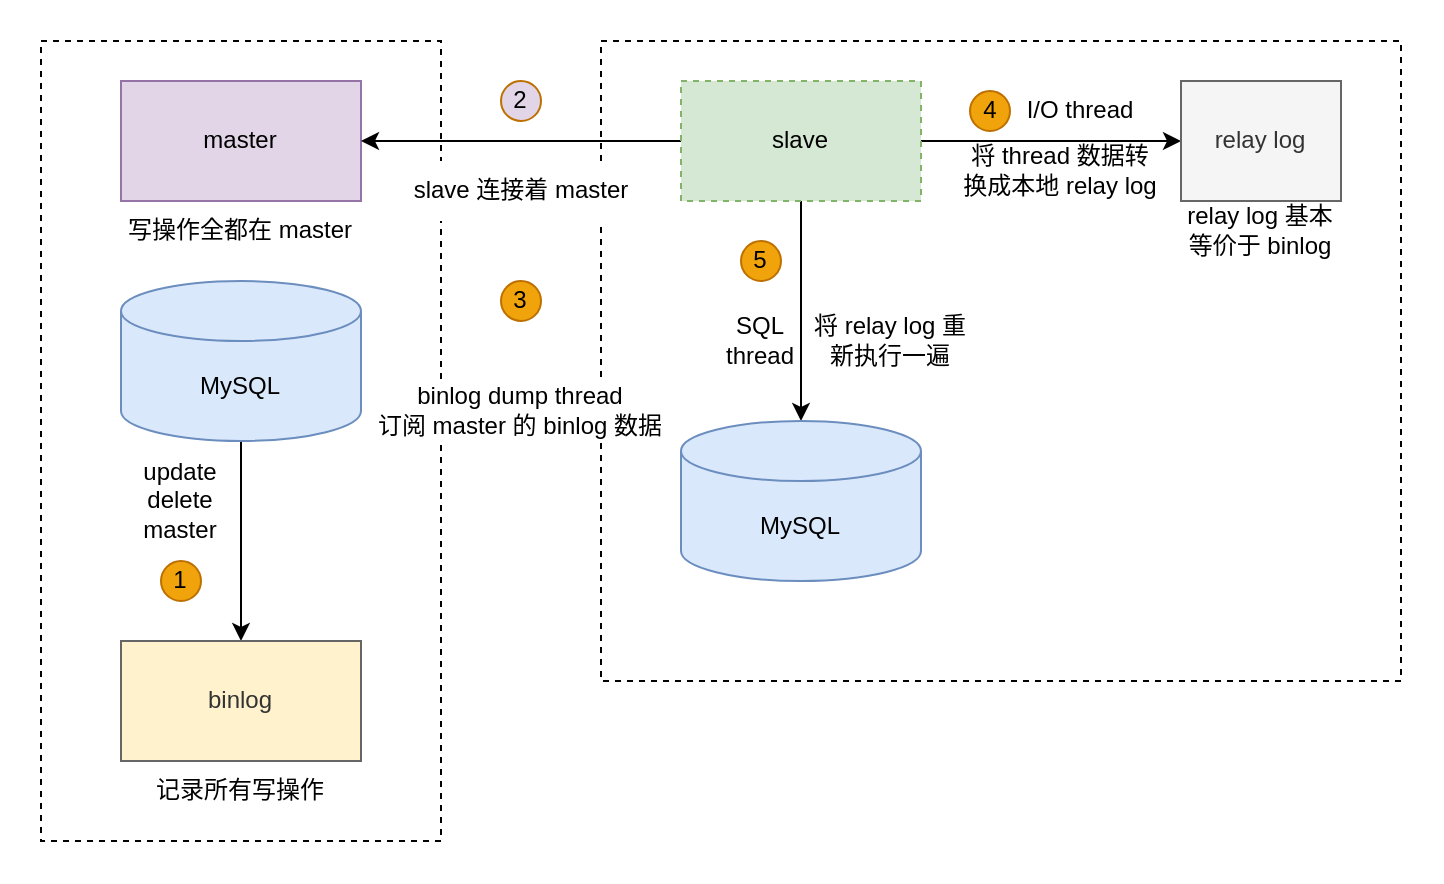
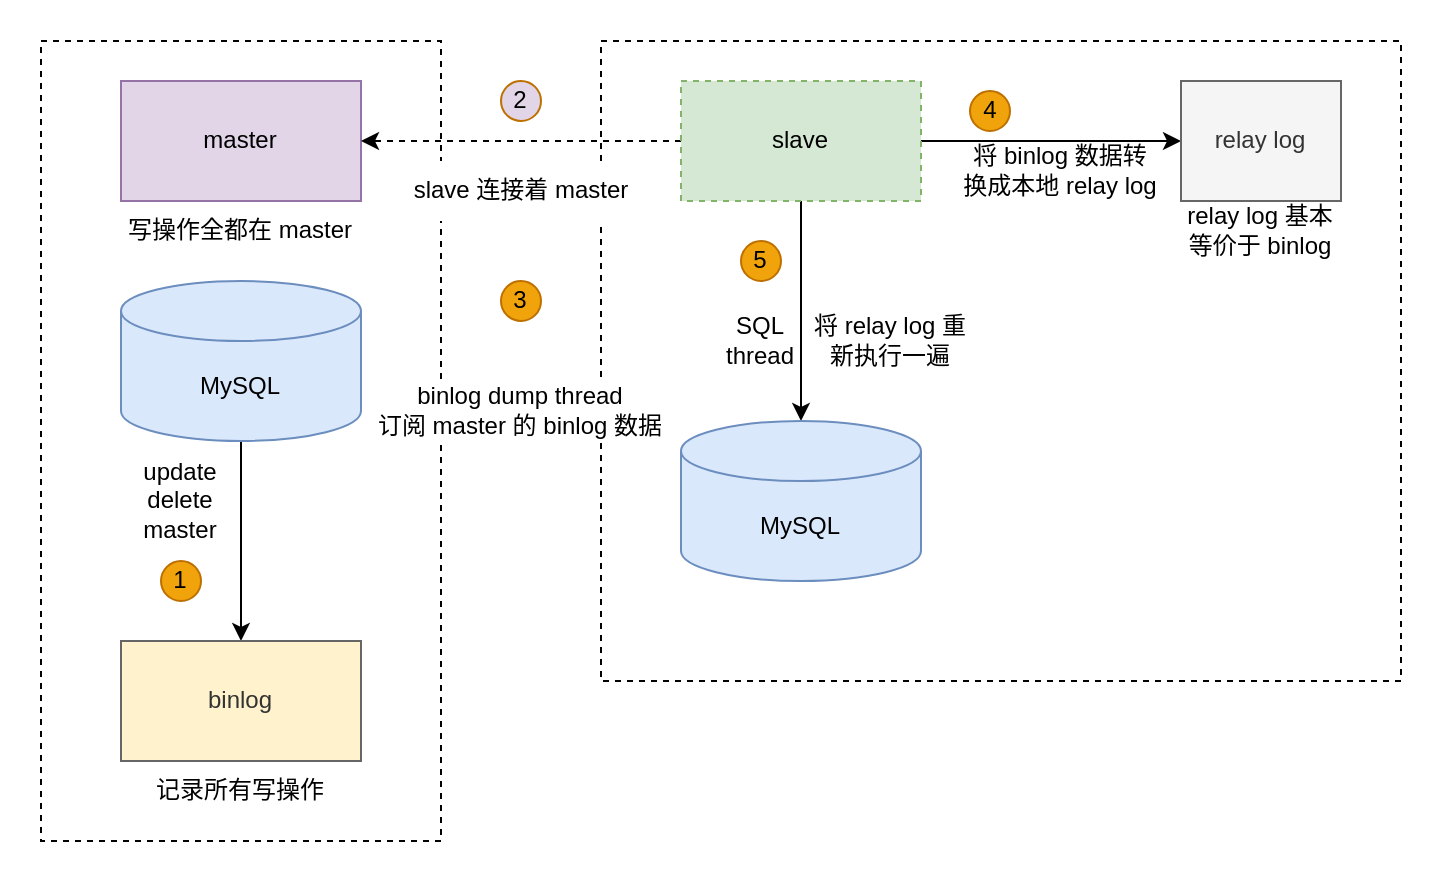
  <mxCell id="0" />
  <mxCell id="1" parent="0" />
  <mxCell id="2" value="" style="rounded=0;whiteSpace=wrap;html=1;dashed=1;" vertex="1" parent="1"><mxGeometry x="300" y="20" width="400" height="320" as="geometry" /></mxCell>
  <mxCell id="3" value="" style="rounded=0;whiteSpace=wrap;html=1;dashed=1;" vertex="1" parent="1"><mxGeometry x="20" y="20" width="200" height="400" as="geometry" /></mxCell>
  <mxCell id="4" value="master" style="rounded=0;whiteSpace=wrap;html=1;fillColor=#e1d5e7;strokeColor=#9673a6;" vertex="1" parent="1"><mxGeometry x="60" y="40" width="120" height="60" as="geometry" /></mxCell>
- <mxCell id="5" style="edgeStyle=orthogonalEdgeStyle;rounded=0;orthogonalLoop=1;jettySize=auto;html=1;exitX=0;exitY=0.5;exitDx=0;exitDy=0;entryX=1;entryY=0.5;entryDx=0;entryDy=0;" edge="1" parent="1" source="8" target="4"><mxGeometry relative="1" as="geometry" /></mxCell>
+ <mxCell id="5" style="edgeStyle=orthogonalEdgeStyle;rounded=0;orthogonalLoop=1;jettySize=auto;html=1;exitX=0;exitY=0.5;exitDx=0;exitDy=0;entryX=1;entryY=0.5;entryDx=0;entryDy=0;dashed=1;" edge="1" parent="1" source="8" target="4"><mxGeometry relative="1" as="geometry" /></mxCell>
  <mxCell id="6" style="edgeStyle=none;rounded=0;orthogonalLoop=1;jettySize=auto;html=1;exitX=1;exitY=0.5;exitDx=0;exitDy=0;entryX=0;entryY=0.5;entryDx=0;entryDy=0;" edge="1" parent="1" source="8" target="15"><mxGeometry relative="1" as="geometry" /></mxCell>
  <mxCell id="7" style="edgeStyle=none;rounded=0;orthogonalLoop=1;jettySize=auto;html=1;exitX=0.5;exitY=1;exitDx=0;exitDy=0;entryX=0.5;entryY=0;entryDx=0;entryDy=0;entryPerimeter=0;" edge="1" parent="1" source="8" target="11"><mxGeometry relative="1" as="geometry" /></mxCell>
  <mxCell id="8" value="slave" style="rounded=0;whiteSpace=wrap;html=1;fillColor=#d5e8d4;strokeColor=#82b366;dashed=1;" vertex="1" parent="1"><mxGeometry x="340" y="40" width="120" height="60" as="geometry" /></mxCell>
  <mxCell id="9" style="edgeStyle=orthogonalEdgeStyle;rounded=0;orthogonalLoop=1;jettySize=auto;html=1;exitX=0.5;exitY=1;exitDx=0;exitDy=0;exitPerimeter=0;entryX=0.5;entryY=0;entryDx=0;entryDy=0;" edge="1" parent="1" source="10" target="12"><mxGeometry relative="1" as="geometry" /></mxCell>
  <mxCell id="10" value="MySQL" style="shape=cylinder3;whiteSpace=wrap;html=1;boundedLbl=1;backgroundOutline=1;size=15;fillColor=#dae8fc;strokeColor=#6c8ebf;" vertex="1" parent="1"><mxGeometry x="60" y="140" width="120" height="80" as="geometry" /></mxCell>
  <mxCell id="11" value="MySQL" style="shape=cylinder3;whiteSpace=wrap;html=1;boundedLbl=1;backgroundOutline=1;size=15;fillColor=#dae8fc;strokeColor=#6c8ebf;" vertex="1" parent="1"><mxGeometry x="340" y="210" width="120" height="80" as="geometry" /></mxCell>
  <mxCell id="12" value="binlog" style="rounded=0;whiteSpace=wrap;html=1;fillColor=#fff2cc;fontColor=#333333;strokeColor=#666666;" vertex="1" parent="1"><mxGeometry x="60" y="320" width="120" height="60" as="geometry" /></mxCell>
  <mxCell id="13" value="&lt;div&gt;update&lt;/div&gt;&lt;div&gt;delete&lt;/div&gt;&lt;div&gt;master&lt;br&gt;&lt;/div&gt;" style="text;html=1;strokeColor=none;fillColor=none;align=center;verticalAlign=middle;whiteSpace=wrap;rounded=0;" vertex="1" parent="1"><mxGeometry x="60" y="220" width="60" height="60" as="geometry" /></mxCell>
  <mxCell id="14" value="1" style="ellipse;whiteSpace=wrap;html=1;aspect=fixed;fillColor=#f0a30a;strokeColor=#BD7000;fontColor=#000000;" vertex="1" parent="1"><mxGeometry x="80" y="280" width="20" height="20" as="geometry" /></mxCell>
  <mxCell id="15" value="relay log" style="rounded=0;whiteSpace=wrap;html=1;fillColor=#f5f5f5;fontColor=#333333;strokeColor=#666666;" vertex="1" parent="1"><mxGeometry x="590" y="40" width="80" height="60" as="geometry" /></mxCell>
  <mxCell id="16" value="2" style="ellipse;whiteSpace=wrap;html=1;aspect=fixed;fillColor=#e1d5e7;strokeColor=#BD7000;fontColor=#000000;" vertex="1" parent="1"><mxGeometry x="250" y="40" width="20" height="20" as="geometry" /></mxCell>
  <mxCell id="17" value="3" style="ellipse;whiteSpace=wrap;html=1;aspect=fixed;fillColor=#f0a30a;strokeColor=#BD7000;fontColor=#000000;" vertex="1" parent="1"><mxGeometry x="250" y="140" width="20" height="20" as="geometry" /></mxCell>
  <mxCell id="18" value="4" style="ellipse;whiteSpace=wrap;html=1;aspect=fixed;fillColor=#f0a30a;strokeColor=#BD7000;fontColor=#000000;" vertex="1" parent="1"><mxGeometry x="484.5" y="45" width="20" height="20" as="geometry" /></mxCell>
  <mxCell id="19" value="5" style="ellipse;whiteSpace=wrap;html=1;aspect=fixed;fillColor=#f0a30a;strokeColor=#BD7000;fontColor=#000000;" vertex="1" parent="1"><mxGeometry x="370" y="120" width="20" height="20" as="geometry" /></mxCell>
- <mxCell id="20" value="I/O thread" style="text;html=1;strokeColor=none;fillColor=none;align=center;verticalAlign=middle;whiteSpace=wrap;rounded=0;dashed=1;" vertex="1" parent="1"><mxGeometry x="510" y="40" width="60" height="30" as="geometry" /></mxCell>
  <mxCell id="21" value="SQL thread" style="text;html=1;strokeColor=none;fillColor=none;align=center;verticalAlign=middle;whiteSpace=wrap;rounded=0;dashed=1;" vertex="1" parent="1"><mxGeometry x="360" y="155" width="40" height="30" as="geometry" /></mxCell>
  <mxCell id="22" value="写操作全都在 master" style="text;html=1;strokeColor=none;fillColor=none;align=center;verticalAlign=middle;whiteSpace=wrap;rounded=0;dashed=1;" vertex="1" parent="1"><mxGeometry x="60" y="100" width="120" height="30" as="geometry" /></mxCell>
  <mxCell id="23" value="记录所有写操作 " style="text;html=1;strokeColor=none;fillColor=none;align=center;verticalAlign=middle;whiteSpace=wrap;rounded=0;dashed=1;" vertex="1" parent="1"><mxGeometry x="60" y="380" width="120" height="30" as="geometry" /></mxCell>
  <mxCell id="24" value="&lt;div&gt;slave 连接着 master&lt;/div&gt;" style="text;html=1;strokeColor=none;fillColor=default;align=center;verticalAlign=middle;whiteSpace=wrap;rounded=0;dashed=1;" vertex="1" parent="1"><mxGeometry x="203.75" y="80" width="112.5" height="30" as="geometry" /></mxCell>
  <mxCell id="25" value="&lt;div&gt;binlog dump thread&lt;br&gt;&lt;/div&gt;&lt;div&gt;订阅 master 的 binlog 数据&lt;/div&gt;" style="text;html=1;strokeColor=none;fillColor=default;align=center;verticalAlign=middle;whiteSpace=wrap;rounded=0;dashed=1;" vertex="1" parent="1"><mxGeometry x="185" y="190" width="150" height="30" as="geometry" /></mxCell>
- <mxCell id="26" value="将 thread 数据转换成本地 relay log" style="text;html=1;strokeColor=none;fillColor=none;align=center;verticalAlign=middle;whiteSpace=wrap;rounded=0;dashed=1;fontSize=12;" vertex="1" parent="1"><mxGeometry x="480" y="70" width="100" height="30" as="geometry" /></mxCell>
+ <mxCell id="26" value="将 binlog 数据转换成本地 relay log" style="text;html=1;strokeColor=none;fillColor=none;align=center;verticalAlign=middle;whiteSpace=wrap;rounded=0;dashed=1;fontSize=12;" vertex="1" parent="1"><mxGeometry x="480" y="70" width="100" height="30" as="geometry" /></mxCell>
  <mxCell id="27" value="relay log 基本等价于 binlog" style="text;html=1;strokeColor=none;fillColor=none;align=center;verticalAlign=middle;whiteSpace=wrap;rounded=0;dashed=1;fontSize=12;" vertex="1" parent="1"><mxGeometry x="590" y="100" width="80" height="30" as="geometry" /></mxCell>
  <mxCell id="28" value="将 relay log 重新执行一遍" style="text;html=1;strokeColor=none;fillColor=none;align=center;verticalAlign=middle;whiteSpace=wrap;rounded=0;dashed=1;fontSize=12;" vertex="1" parent="1"><mxGeometry x="405" y="155" width="80" height="30" as="geometry" /></mxCell>
